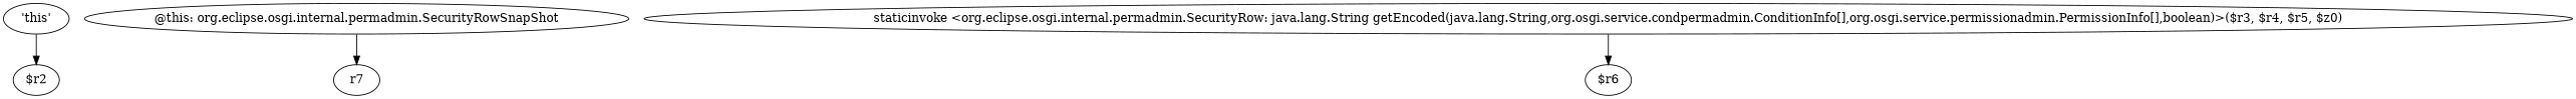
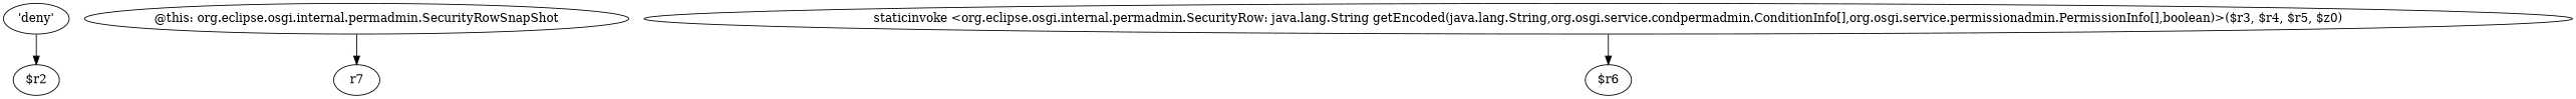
  digraph {
-   n1 [label="'this'"]
+   n1 [label="'deny'"]
    n2 [label="$r2"]
    n3 [label="@this: org.eclipse.osgi.internal.permadmin.SecurityRowSnapShot"]
    n4 [label=r7]
    n5 [label="staticinvoke <org.eclipse.osgi.internal.permadmin.SecurityRow: java.lang.String getEncoded(java.lang.String,org.osgi.service.condpermadmin.ConditionInfo[],org.osgi.service.permissionadmin.PermissionInfo[],boolean)>($r3, $r4, $r5, $z0)"]
    n6 [label="$r6"]
    n1 -> n2
    n3 -> n4
    n5 -> n6
  }
